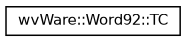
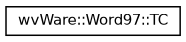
  digraph {
    rankdir=LR
-   n1 [color=black fillcolor=white fontname=Helvetica fontsize=10 height=0.2 label="wvWare::Word92::TC" shape=record style=filled width=0.4]
+   n1 [color=black fillcolor=white fontname=Helvetica fontsize=10 height=0.2 label="wvWare::Word97::TC" shape=record style=filled width=0.4]
  }
